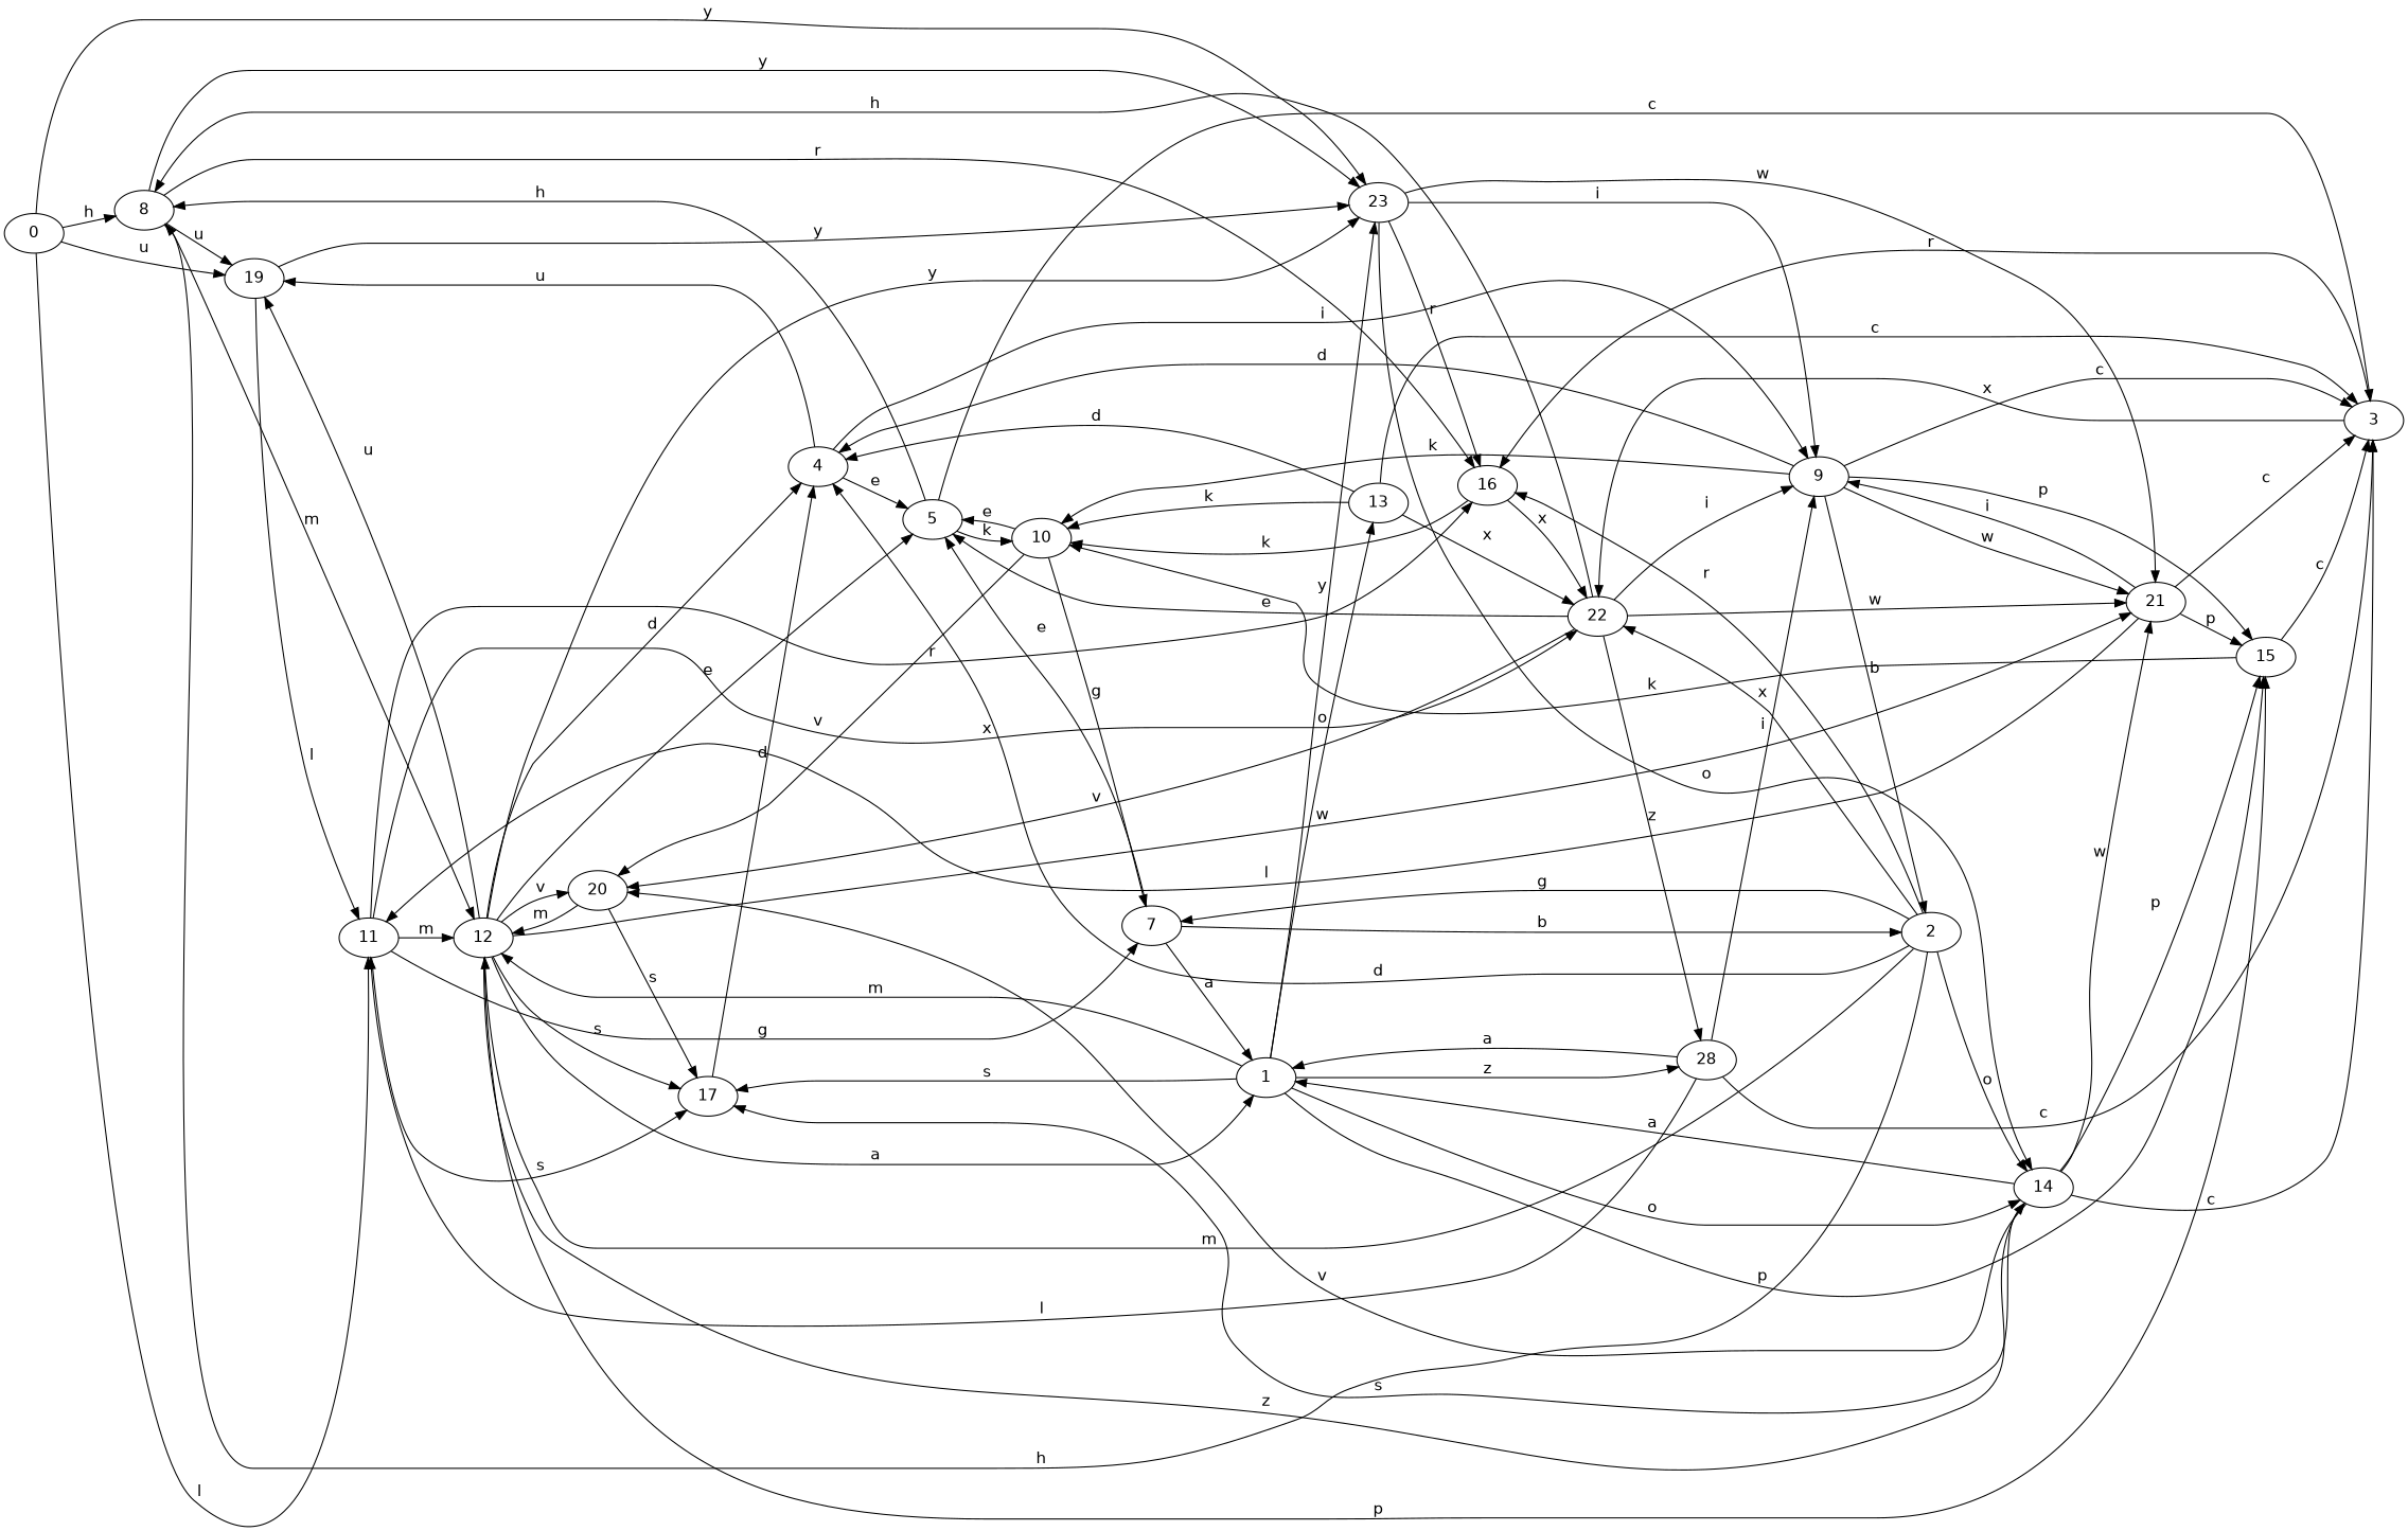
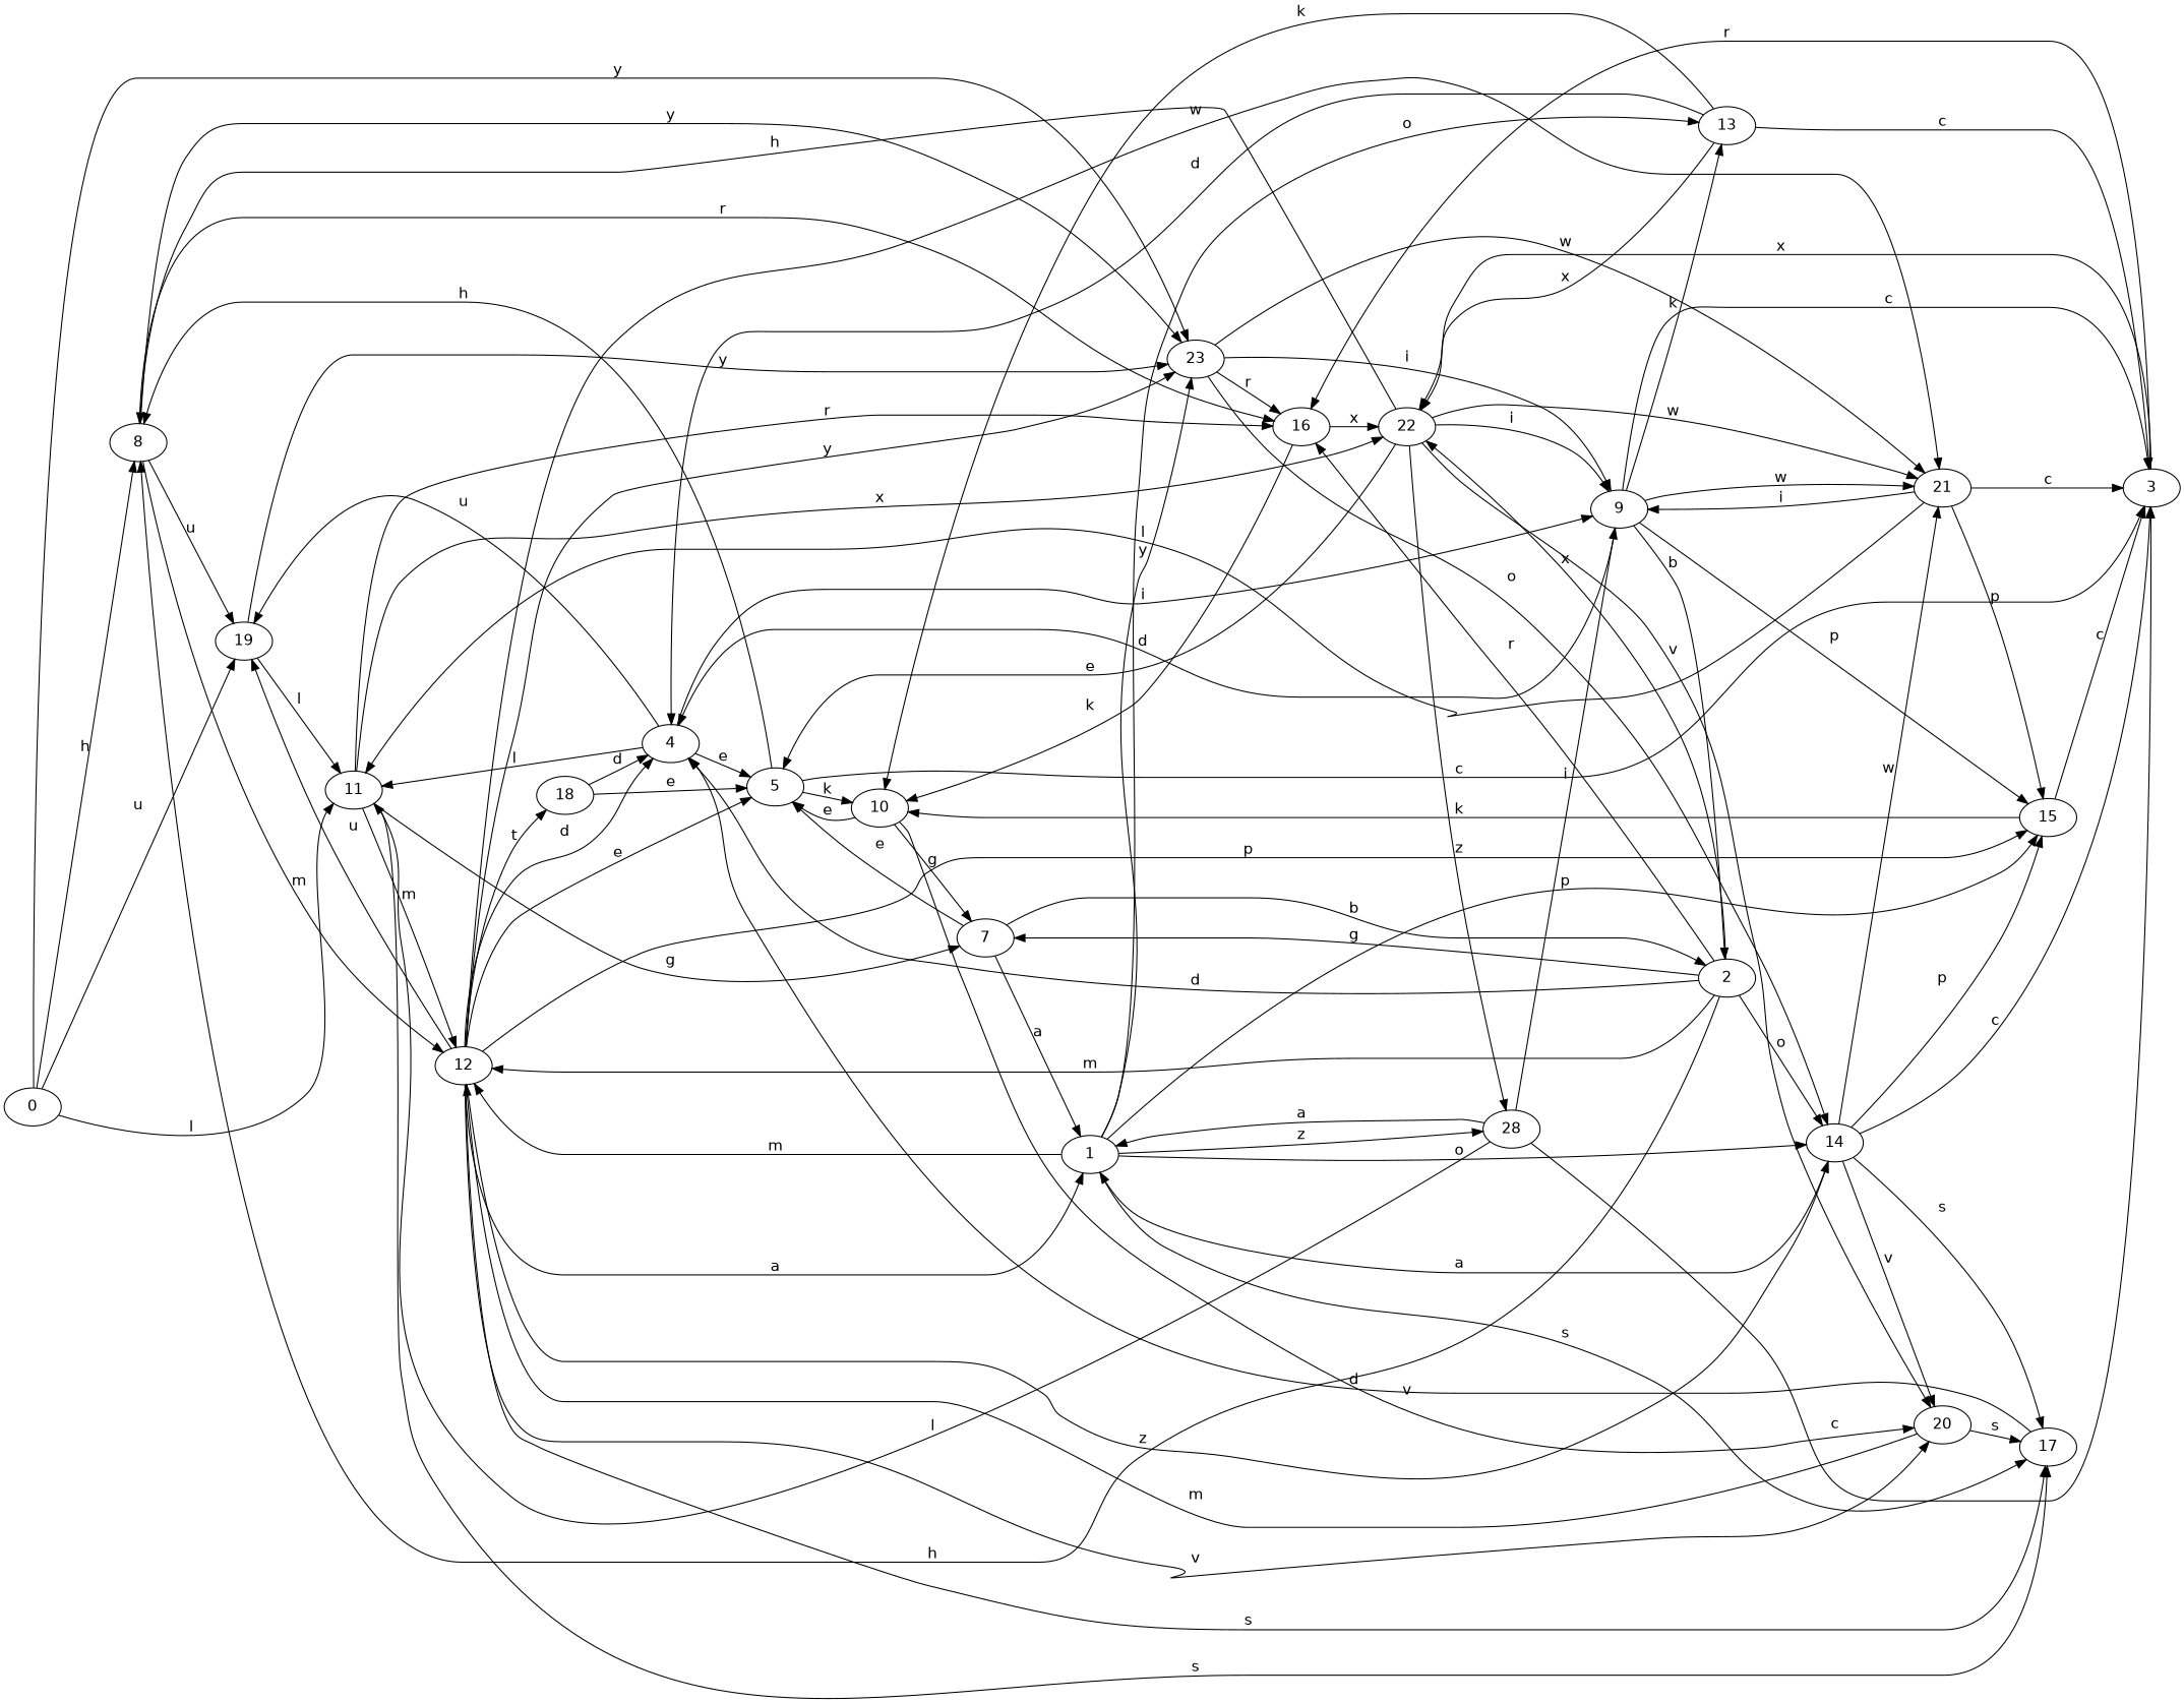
  strict digraph {
    fontname="DejaVu Sans"
    rankdir=LR
    node [fontname="DejaVu Sans"]
    edge [fontname="DejaVu Sans"]
    0
    8
    11
    19
    23
    12
    16
    17
    7
    22
    14
    9
    21
    1
    13
    15
    28
    3
    4
    5
    20
+   18
    10
    2
    0 -> 8 [label=h]
    0 -> 11 [label=l]
    0 -> 19 [label=u]
    0 -> 23 [label=y]
    8 -> 19 [label=u]
    8 -> 23 [label=y]
    8 -> 12 [label=m]
    8 -> 16 [label=r]
    11 -> 12 [label=m]
    11 -> 16 [label=r]
    11 -> 17 [label=s]
    11 -> 7 [label=g]
    11 -> 22 [label=x]
    19 -> 11 [label=l]
    19 -> 23 [label=y]
    23 -> 16 [label=r]
    23 -> 14 [label=o]
    23 -> 9 [label=i]
    23 -> 21 [label=w]
    12 -> 19 [label=u]
    12 -> 23 [label=y]
    12 -> 17 [label=s]
    12 -> 14 [label=z]
    12 -> 21 [label=w]
    12 -> 1 [label=a]
    12 -> 15 [label=p]
    12 -> 4 [label=d]
    12 -> 5 [label=e]
    12 -> 20 [label=v]
+   12 -> 18 [label=t]
    16 -> 22 [label=x]
    16 -> 10 [label=k]
    17 -> 4 [label=d]
    7 -> 1 [label=a]
    7 -> 5 [label=e]
    7 -> 2 [label=b]
    22 -> 8 [label=h]
    22 -> 9 [label=i]
    22 -> 21 [label=w]
    22 -> 28 [label=z]
    22 -> 5 [label=e]
    22 -> 20 [label=v]
    14 -> 17 [label=s]
    14 -> 21 [label=w]
    14 -> 1 [label=a]
    14 -> 15 [label=p]
    14 -> 3 [label=c]
    14 -> 20 [label=v]
    9 -> 21 [label=w]
    9 -> 15 [label=p]
    9 -> 3 [label=c]
    9 -> 4 [label=d]
-   9 -> 10 [label=k]
+   9 -> 13 [label=k]
    9 -> 2 [label=b]
    21 -> 11 [label=l]
    21 -> 9 [label=i]
    21 -> 15 [label=p]
    21 -> 3 [label=c]
    1 -> 23 [label=y]
    1 -> 12 [label=m]
    1 -> 17 [label=s]
    1 -> 14 [label=o]
    1 -> 13 [label=o]
    1 -> 15 [label=p]
    1 -> 28 [label=z]
    13 -> 22 [label=x]
    13 -> 3 [label=c]
    13 -> 4 [label=d]
    13 -> 10 [label=k]
    15 -> 3 [label=c]
    15 -> 10 [label=k]
    28 -> 11 [label=l]
    28 -> 9 [label=i]
    28 -> 1 [label=a]
    28 -> 3 [label=c]
    3 -> 16 [label=r]
    3 -> 22 [label=x]
+   4 -> 11 [label=l]
    4 -> 19 [label=u]
    4 -> 9 [label=i]
    4 -> 5 [label=e]
    5 -> 8 [label=h]
    5 -> 3 [label=c]
    5 -> 10 [label=k]
    20 -> 12 [label=m]
    20 -> 17 [label=s]
+   18 -> 4 [label=d]
+   18 -> 5 [label=e]
    10 -> 7 [label=g]
    10 -> 5 [label=e]
    10 -> 20 [label=v]
    2 -> 8 [label=h]
    2 -> 12 [label=m]
    2 -> 16 [label=r]
    2 -> 7 [label=g]
    2 -> 22 [label=x]
    2 -> 14 [label=o]
    2 -> 4 [label=d]
  }
